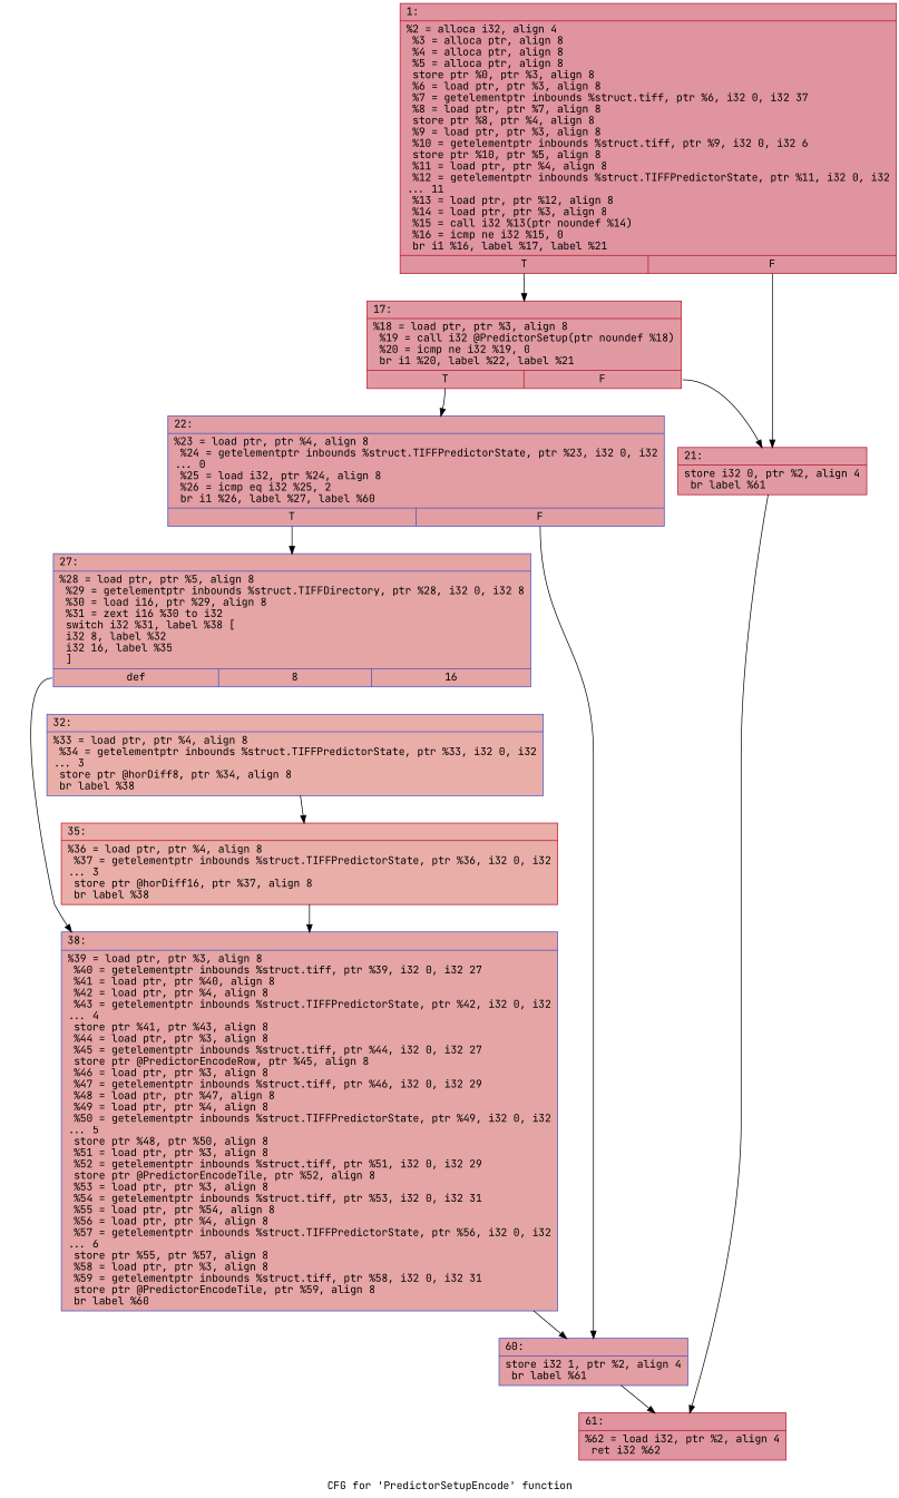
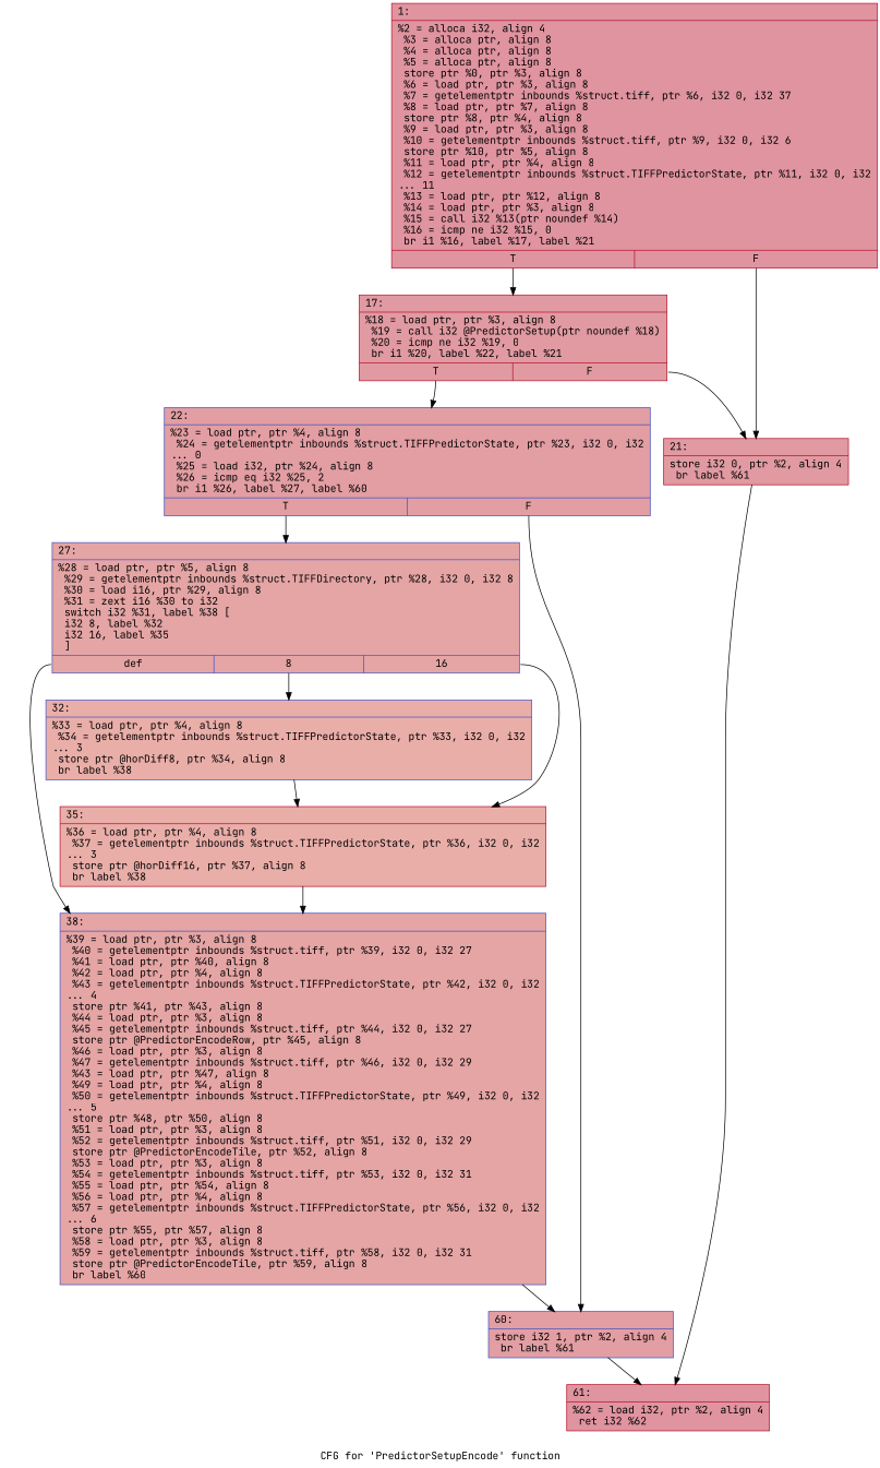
  digraph {
    fontname="JetBrains Mono"
    label="CFG for 'PredictorSetupEncode' function"
    node [color="#b70d28ff" fillcolor="#b70d2870" fontname="JetBrains Mono" shape=record style=filled]
    edge [fontname="JetBrains Mono"]
    n1 [label="{1:\l|  %2 = alloca i32, align 4\l  %3 = alloca ptr, align 8\l  %4 = alloca ptr, align 8\l  %5 = alloca ptr, align 8\l  store ptr %0, ptr %3, align 8\l  %6 = load ptr, ptr %3, align 8\l  %7 = getelementptr inbounds %struct.tiff, ptr %6, i32 0, i32 37\l  %8 = load ptr, ptr %7, align 8\l  store ptr %8, ptr %4, align 8\l  %9 = load ptr, ptr %3, align 8\l  %10 = getelementptr inbounds %struct.tiff, ptr %9, i32 0, i32 6\l  store ptr %10, ptr %5, align 8\l  %11 = load ptr, ptr %4, align 8\l  %12 = getelementptr inbounds %struct.TIFFPredictorState, ptr %11, i32 0, i32\l... 11\l  %13 = load ptr, ptr %12, align 8\l  %14 = load ptr, ptr %3, align 8\l  %15 = call i32 %13(ptr noundef %14)\l  %16 = icmp ne i32 %15, 0\l  br i1 %16, label %17, label %21\l|{<s0>T|<s1>F}}"]
    n2 [fillcolor="#bb1b2c70" label="{17:\l|  %18 = load ptr, ptr %3, align 8\l  %19 = call i32 @PredictorSetup(ptr noundef %18)\l  %20 = icmp ne i32 %19, 0\l  br i1 %20, label %22, label %21\l|{<s0>T|<s1>F}}"]
    n3 [fillcolor="#bb1b2c70" label="{21:\l|  store i32 0, ptr %2, align 4\l  br label %61\l}"]
    n4 [color="#3d50c3ff" fillcolor="#be242e70" label="{22:\l|  %23 = load ptr, ptr %4, align 8\l  %24 = getelementptr inbounds %struct.TIFFPredictorState, ptr %23, i32 0, i32\l... 0\l  %25 = load i32, ptr %24, align 8\l  %26 = icmp eq i32 %25, 2\l  br i1 %26, label %27, label %60\l|{<s0>T|<s1>F}}"]
    n5 [label="{61:\l|  %62 = load i32, ptr %2, align 4\l  ret i32 %62\l}"]
    n6 [color="#3d50c3ff" fillcolor="#c5333470" label="{27:\l|  %28 = load ptr, ptr %5, align 8\l  %29 = getelementptr inbounds %struct.TIFFDirectory, ptr %28, i32 0, i32 8\l  %30 = load i16, ptr %29, align 8\l  %31 = zext i16 %30 to i32\l  switch i32 %31, label %38 [\l    i32 8, label %32\l    i32 16, label %35\l  ]\l|{<s0>def|<s1>8|<s2>16}}"]
    n7 [color="#3d50c3ff" fillcolor="#be242e70" label="{60:\l|  store i32 1, ptr %2, align 4\l  br label %61\l}"]
-   n8 [color="#3d50c3ff" fillcolor="#c5333470" label="{38:\l|  %39 = load ptr, ptr %3, align 8\l  %40 = getelementptr inbounds %struct.tiff, ptr %39, i32 0, i32 27\l  %41 = load ptr, ptr %40, align 8\l  %42 = load ptr, ptr %4, align 8\l  %43 = getelementptr inbounds %struct.TIFFPredictorState, ptr %42, i32 0, i32\l... 4\l  store ptr %41, ptr %43, align 8\l  %44 = load ptr, ptr %3, align 8\l  %45 = getelementptr inbounds %struct.tiff, ptr %44, i32 0, i32 27\l  store ptr @PredictorEncodeRow, ptr %45, align 8\l  %46 = load ptr, ptr %3, align 8\l  %47 = getelementptr inbounds %struct.tiff, ptr %46, i32 0, i32 29\l  %48 = load ptr, ptr %47, align 8\l  %49 = load ptr, ptr %4, align 8\l  %50 = getelementptr inbounds %struct.TIFFPredictorState, ptr %49, i32 0, i32\l... 5\l  store ptr %48, ptr %50, align 8\l  %51 = load ptr, ptr %3, align 8\l  %52 = getelementptr inbounds %struct.tiff, ptr %51, i32 0, i32 29\l  store ptr @PredictorEncodeTile, ptr %52, align 8\l  %53 = load ptr, ptr %3, align 8\l  %54 = getelementptr inbounds %struct.tiff, ptr %53, i32 0, i32 31\l  %55 = load ptr, ptr %54, align 8\l  %56 = load ptr, ptr %4, align 8\l  %57 = getelementptr inbounds %struct.TIFFPredictorState, ptr %56, i32 0, i32\l... 6\l  store ptr %55, ptr %57, align 8\l  %58 = load ptr, ptr %3, align 8\l  %59 = getelementptr inbounds %struct.tiff, ptr %58, i32 0, i32 31\l  store ptr @PredictorEncodeTile, ptr %59, align 8\l  br label %60\l}"]
+   n8 [color="#3d50c3ff" fillcolor="#c5333470" label="{38:\l|  %39 = load ptr, ptr %3, align 8\l  %40 = getelementptr inbounds %struct.tiff, ptr %39, i32 0, i32 27\l  %41 = load ptr, ptr %40, align 8\l  %42 = load ptr, ptr %4, align 8\l  %43 = getelementptr inbounds %struct.TIFFPredictorState, ptr %42, i32 0, i32\l... 4\l  store ptr %41, ptr %43, align 8\l  %44 = load ptr, ptr %3, align 8\l  %45 = getelementptr inbounds %struct.tiff, ptr %44, i32 0, i32 27\l  store ptr @PredictorEncodeRow, ptr %45, align 8\l  %46 = load ptr, ptr %3, align 8\l  %47 = getelementptr inbounds %struct.tiff, ptr %46, i32 0, i32 29\l  %43 = load ptr, ptr %47, align 8\l  %49 = load ptr, ptr %4, align 8\l  %50 = getelementptr inbounds %struct.TIFFPredictorState, ptr %49, i32 0, i32\l... 5\l  store ptr %48, ptr %50, align 8\l  %51 = load ptr, ptr %3, align 8\l  %52 = getelementptr inbounds %struct.tiff, ptr %51, i32 0, i32 29\l  store ptr @PredictorEncodeTile, ptr %52, align 8\l  %53 = load ptr, ptr %3, align 8\l  %54 = getelementptr inbounds %struct.tiff, ptr %53, i32 0, i32 31\l  %55 = load ptr, ptr %54, align 8\l  %56 = load ptr, ptr %4, align 8\l  %57 = getelementptr inbounds %struct.TIFFPredictorState, ptr %56, i32 0, i32\l... 6\l  store ptr %55, ptr %57, align 8\l  %58 = load ptr, ptr %3, align 8\l  %59 = getelementptr inbounds %struct.tiff, ptr %58, i32 0, i32 31\l  store ptr @PredictorEncodeTile, ptr %59, align 8\l  br label %60\l}"]
    n9 [color="#3d50c3ff" fillcolor="#d0473d70" label="{32:\l|  %33 = load ptr, ptr %4, align 8\l  %34 = getelementptr inbounds %struct.TIFFPredictorState, ptr %33, i32 0, i32\l... 3\l  store ptr @horDiff8, ptr %34, align 8\l  br label %38\l}"]
    n10 [fillcolor="#d0473d70" label="{35:\l|  %36 = load ptr, ptr %4, align 8\l  %37 = getelementptr inbounds %struct.TIFFPredictorState, ptr %36, i32 0, i32\l... 3\l  store ptr @horDiff16, ptr %37, align 8\l  br label %38\l}"]
    n1 -> n2 [tailport=s0]
    n1 -> n3 [tailport=s1]
    n2 -> n3 [tailport=s1]
    n2 -> n4 [tailport=s0]
    n3 -> n5
    n4 -> n6 [tailport=s0]
    n4 -> n7 [tailport=s1]
    n6 -> n8 [tailport=s0]
+   n6 -> n9 [tailport=s1]
+   n6 -> n10 [tailport=s2]
    n7 -> n5
    n8 -> n7
    n9 -> n10
    n10 -> n8
  }
